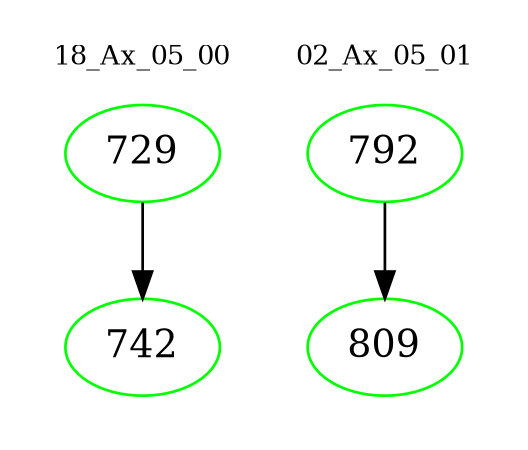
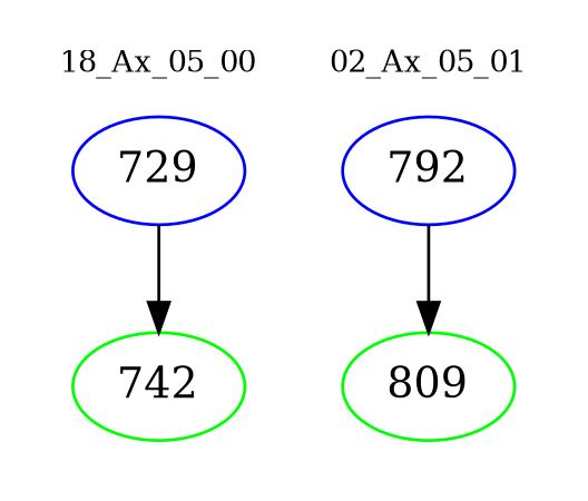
  digraph {
    node [color=blue]
    edge [color=black]
-   n1 [color=green label=729]
+   n1 [label=729]
    n2 [color=green label=742]
-   n3 [color=green label=792]
+   n3 [label=792]
    n4 [color=green label=809]
    subgraph cluster_1 {
      color=white
      fontsize=10
      label="18_Ax_05_00"
      n1
      n2
    }
    subgraph cluster_2 {
      color=white
      fontsize=10
      label="02_Ax_05_01"
      n3
      n4
    }
    n1 -> n2
    n3 -> n4
  }
